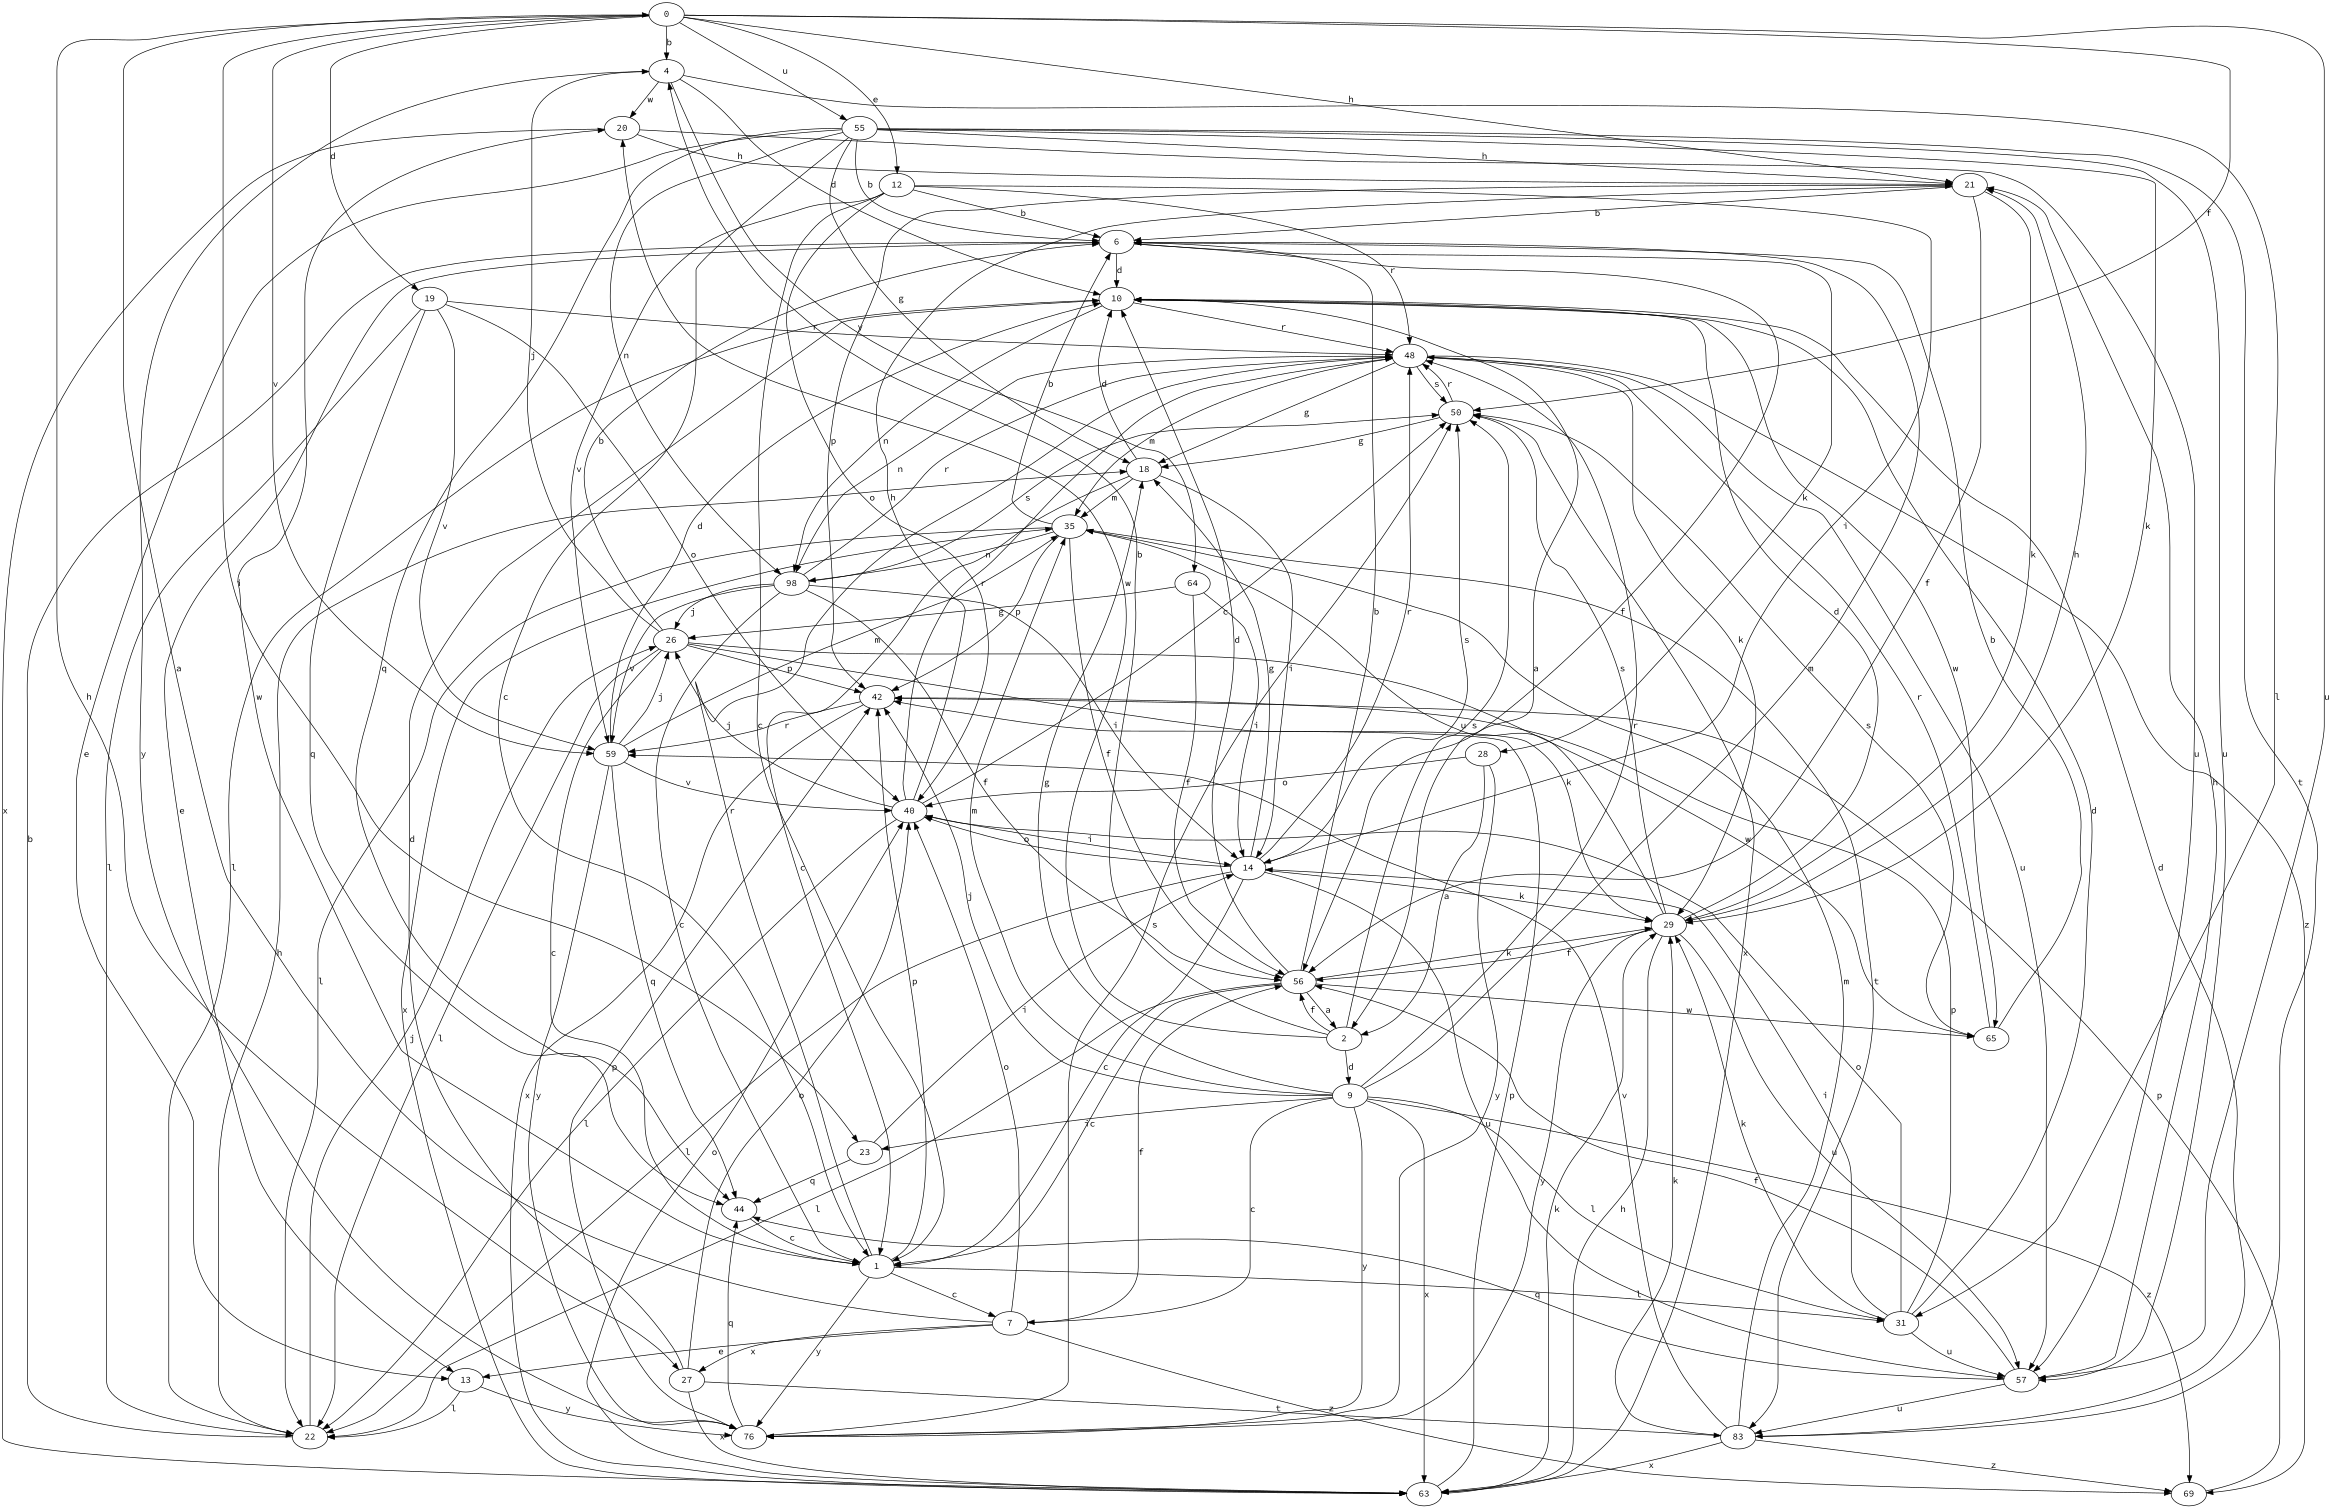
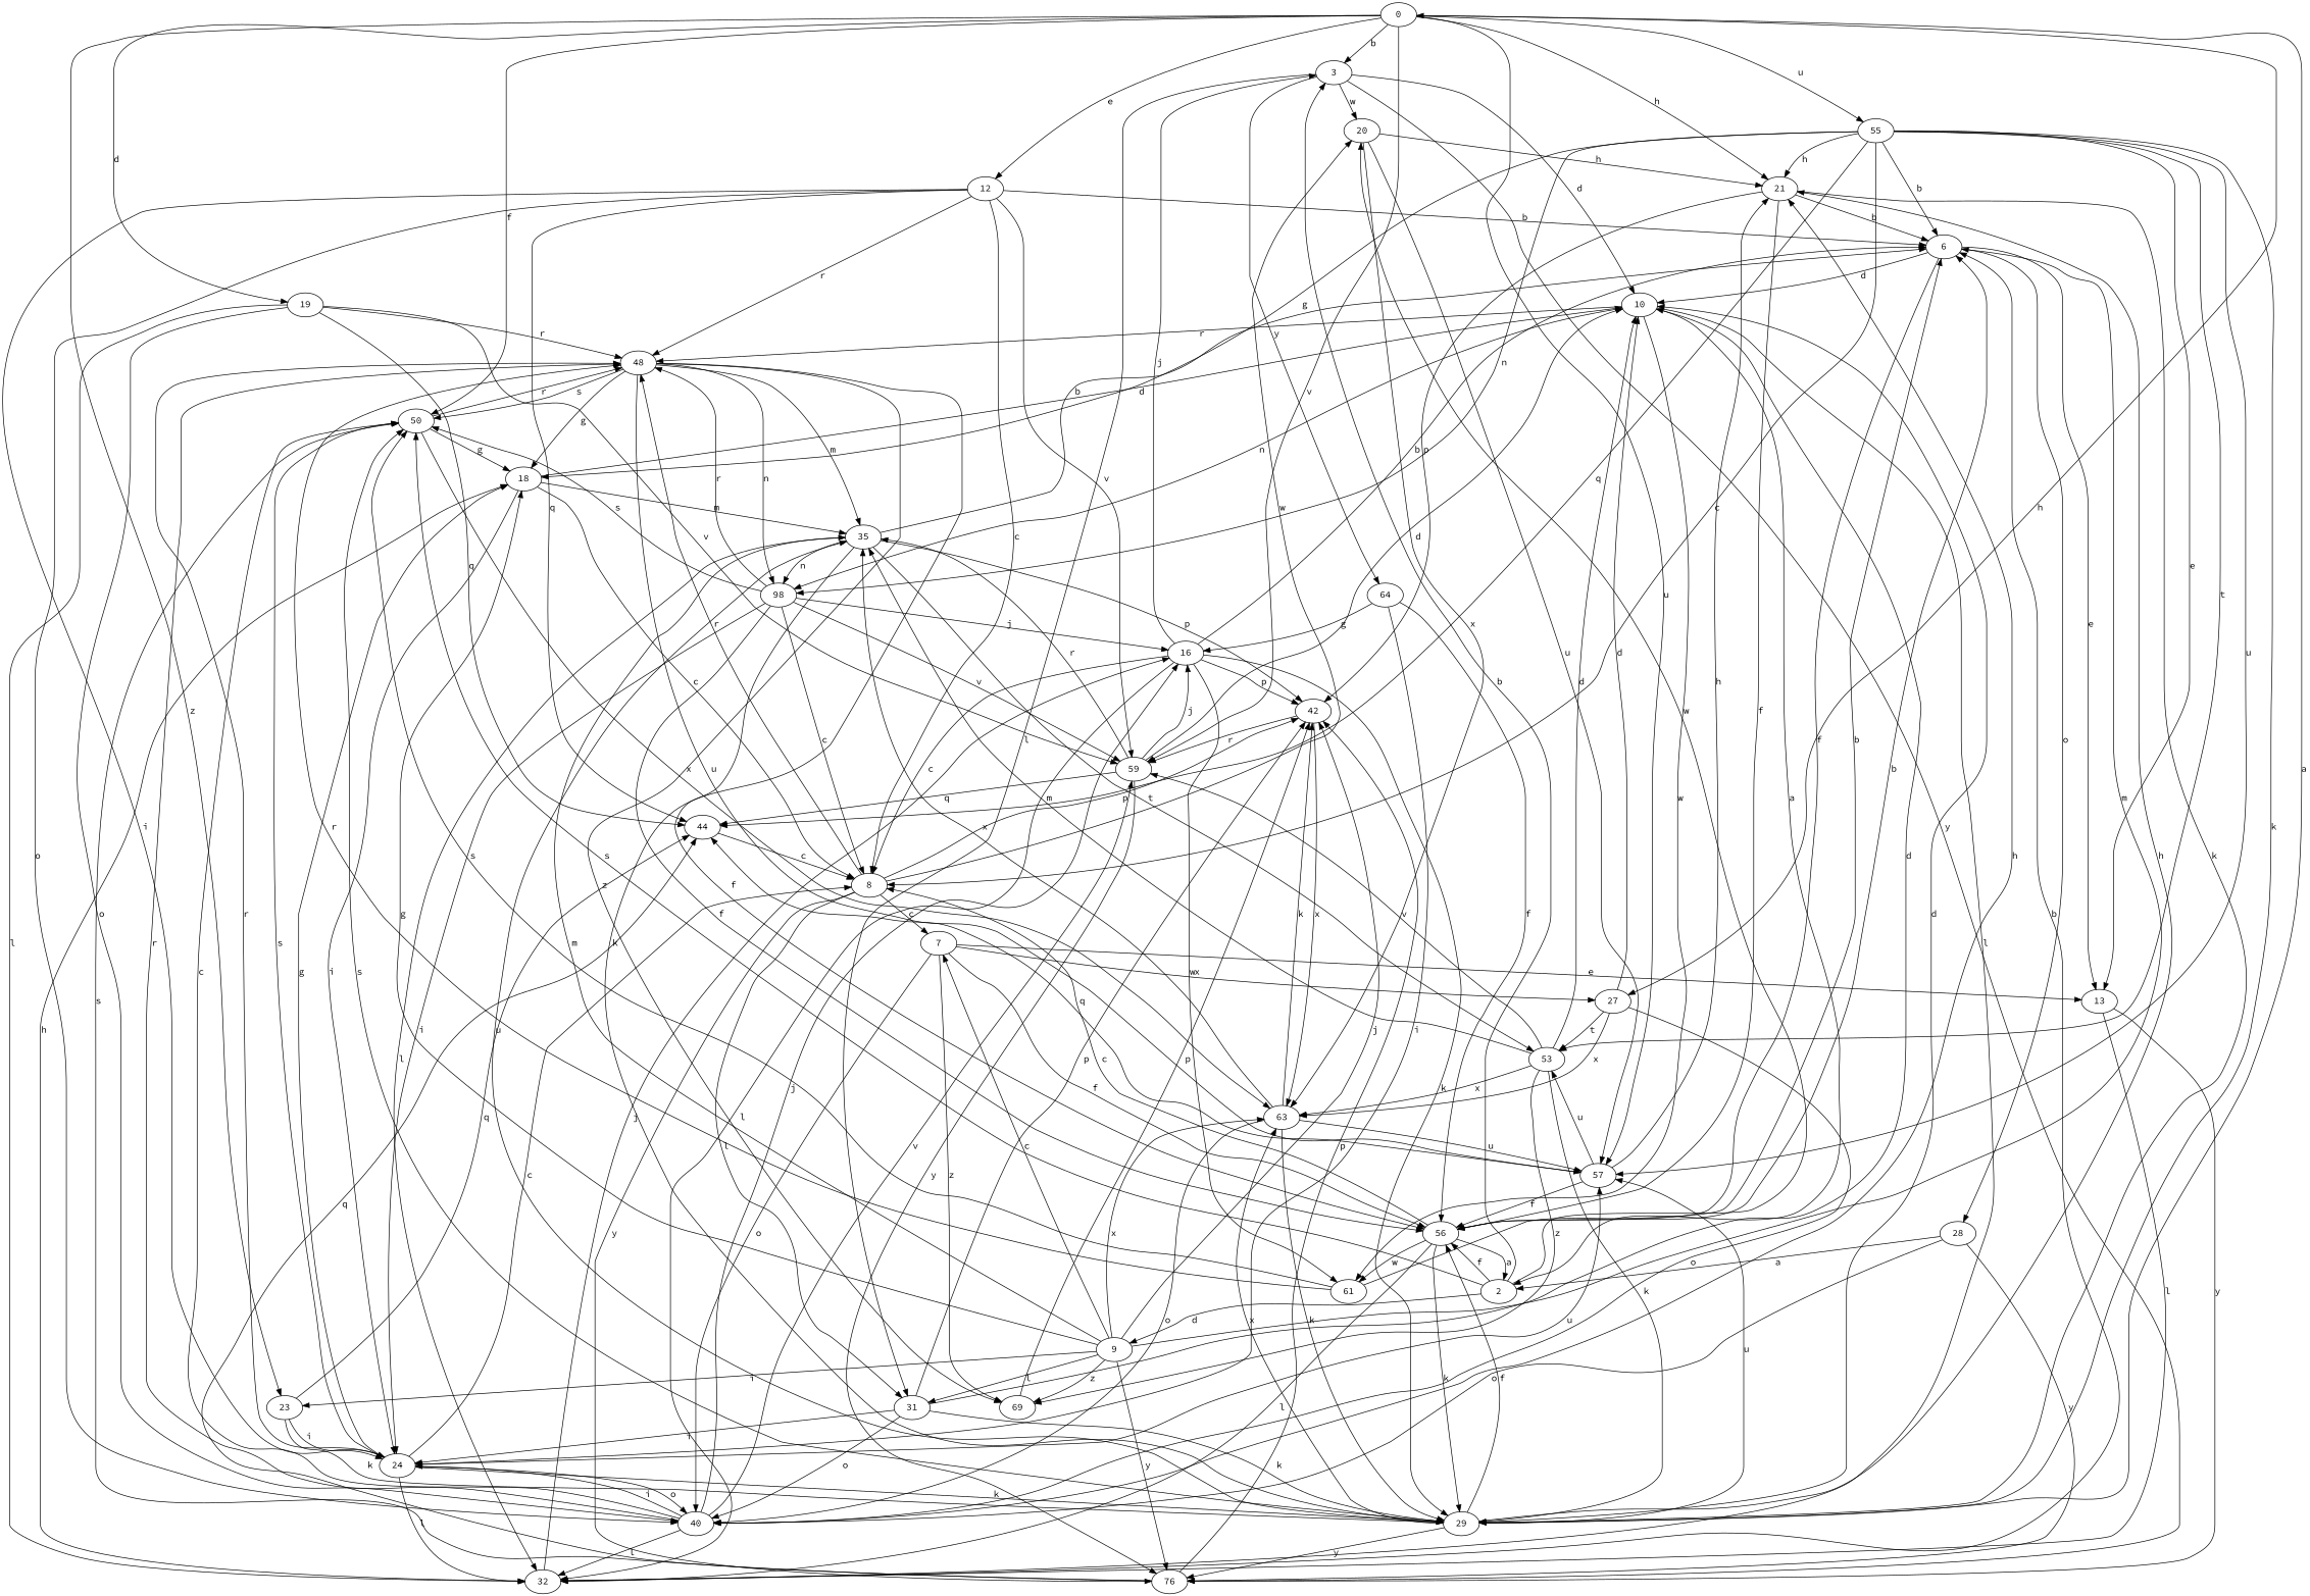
  strict digraph {
    fontname="Source Code Pro"
    node [fontname="Source Code Pro"]
    edge [fontname="Source Code Pro"]
    0
-   4
+   4 [label=3]
    12
    19
    21
    23
    27
    50
    55
    57
    59
    n12 [label=20]
    10
    31
    64
    n16 [label=76]
    44
    6
    40
-   8 [label=1]
+   8
    48
-   24 [label=14]
-   32 [label=22]
+   24
+   32
    n24 [label=56]
    29
    42
    63
-   53 [label=83]
+   53
    18
    13
    n31 [label=98]
-   26
+   26 [label=16]
    35
    2
    9
    7
    69
-   61 [label=65]
+   61
    28
    0 -> 4 [label=b]
    0 -> 12 [label=e]
    0 -> 19 [label=d]
    0 -> 21 [label=h]
-   0 -> 23 [label=i]
+   0 -> 23 [label=z]
    0 -> 27 [label=h]
    0 -> 50 [label=f]
    0 -> 55 [label=u]
    0 -> 57 [label=u]
    0 -> 59 [label=v]
    4 -> n12 [label=w]
    4 -> 10 [label=d]
    4 -> 31 [label=l]
    4 -> 64 [label=y]
    4 -> n16 [label=y]
    12 -> 59 [label=v]
+   12 -> 44 [label=q]
    12 -> 6 [label=b]
    12 -> 40 [label=o]
    12 -> 8 [label=c]
    12 -> 48 [label=r]
    12 -> 24 [label=i]
    19 -> 59 [label=v]
    19 -> 44 [label=q]
    19 -> 40 [label=o]
    19 -> 48 [label=r]
    19 -> 32 [label=l]
    21 -> 6 [label=b]
    21 -> n24 [label=f]
    21 -> 29 [label=k]
    21 -> 42 [label=p]
    23 -> 44 [label=q]
    23 -> 24 [label=i]
+   23 -> 29 [label=k]
    27 -> 10 [label=d]
    27 -> 40 [label=o]
    27 -> 63 [label=x]
    27 -> 53 [label=t]
    50 -> 48 [label=r]
    50 -> 63 [label=x]
    50 -> 18 [label=g]
    55 -> 21 [label=h]
    55 -> 57 [label=u]
    55 -> 44 [label=q]
    55 -> 6 [label=b]
    55 -> 8 [label=c]
    55 -> 29 [label=k]
    55 -> 53 [label=t]
    55 -> 18 [label=g]
    55 -> 13 [label=e]
    55 -> n31 [label=n]
    57 -> 21 [label=h]
    57 -> 44 [label=q]
    57 -> n24 [label=f]
    57 -> 53 [label=u]
    59 -> 10 [label=d]
    59 -> n16 [label=y]
    59 -> 44 [label=q]
    59 -> 26 [label=j]
-   59 -> 35 [label=m]
+   59 -> 35 [label=r]
    n12 -> 21 [label=h]
    n12 -> 57 [label=u]
    n12 -> 63 [label=x]
    10 -> 48 [label=r]
    10 -> 32 [label=l]
    10 -> n31 [label=n]
    10 -> 2 [label=a]
    10 -> 61 [label=w]
-   31 -> 57 [label=u]
+   63 -> 57 [label=u]
    31 -> 10 [label=d]
    31 -> 40 [label=o]
    31 -> 24 [label=i]
    31 -> 29 [label=k]
    31 -> 42 [label=p]
    64 -> 24 [label=i]
    64 -> n24 [label=f]
    64 -> 26 [label=g]
    n16 -> 50 [label=s]
    n16 -> 44 [label=q]
    n16 -> 42 [label=p]
    44 -> 8 [label=c]
    6 -> 10 [label=d]
    6 -> n24 [label=f]
    6 -> 13 [label=e]
-   6 -> 28 [label=k]
+   6 -> 28 [label=o]
    40 -> 21 [label=h]
    40 -> 50 [label=c]
-   59 -> 40 [label=v]
+   40 -> 59 [label=v]
    40 -> 48 [label=r]
    40 -> 24 [label=i]
    40 -> 32 [label=l]
    40 -> 26 [label=j]
    8 -> n12 [label=w]
    8 -> 31 [label=l]
    8 -> n16 [label=y]
    8 -> 48 [label=r]
    8 -> 42 [label=p]
    8 -> 7 [label=c]
    48 -> 50 [label=s]
    48 -> 57 [label=u]
    48 -> 29 [label=k]
    48 -> 18 [label=g]
    48 -> n31 [label=n]
    48 -> 35 [label=m]
    48 -> 69 [label=z]
    24 -> 50 [label=s]
    24 -> 57 [label=u]
    24 -> 40 [label=o]
    24 -> 8 [label=c]
    24 -> 48 [label=r]
    24 -> 32 [label=l]
    24 -> 29 [label=k]
    24 -> 18 [label=g]
    32 -> 6 [label=b]
    32 -> 18 [label=h]
    32 -> 26 [label=j]
-   n24 -> 10 [label=d]
    n24 -> 6 [label=b]
    n24 -> 8 [label=c]
    n24 -> 32 [label=l]
    n24 -> 29 [label=k]
    n24 -> 2 [label=a]
    n24 -> 61 [label=w]
    29 -> 21 [label=h]
    29 -> 50 [label=s]
    29 -> 57 [label=u]
    29 -> 10 [label=d]
    29 -> n16 [label=y]
    29 -> n24 [label=f]
-   29 -> 63 [label=h]
+   29 -> 63 [label=x]
    29 -> 35 [label=u]
    42 -> 59 [label=r]
    42 -> 63 [label=x]
    63 -> 40 [label=o]
    63 -> 29 [label=k]
-   63 -> 42 [label=p]
+   63 -> 42 [label=k]
    63 -> 35 [label=x]
    53 -> 59 [label=v]
    53 -> 10 [label=d]
    53 -> 29 [label=k]
    53 -> 63 [label=x]
    53 -> 35 [label=m]
    53 -> 69 [label=z]
    18 -> 10 [label=d]
    18 -> 8 [label=c]
    18 -> 24 [label=i]
    18 -> 35 [label=m]
    13 -> n16 [label=y]
    13 -> 32 [label=l]
    n31 -> 50 [label=s]
    n31 -> 59 [label=v]
    n31 -> 8 [label=c]
    n31 -> 48 [label=r]
    n31 -> 24 [label=i]
    n31 -> n24 [label=f]
    n31 -> 26 [label=j]
    26 -> 4 [label=j]
    26 -> 6 [label=b]
    26 -> 8 [label=c]
    26 -> 32 [label=l]
    26 -> 29 [label=k]
    26 -> 42 [label=p]
    26 -> 61 [label=w]
    35 -> 6 [label=b]
    35 -> 32 [label=l]
    35 -> n24 [label=f]
    35 -> 42 [label=p]
    35 -> 53 [label=t]
    35 -> n31 [label=n]
    2 -> 4 [label=b]
    2 -> 50 [label=s]
    2 -> n12 [label=w]
    2 -> n24 [label=f]
    2 -> 9 [label=d]
    9 -> 23 [label=i]
    9 -> 31 [label=l]
    9 -> n16 [label=y]
    9 -> 6 [label=m]
-   9 -> 48 [label=r]
    9 -> 42 [label=j]
    9 -> 63 [label=x]
    9 -> 18 [label=g]
    9 -> 35 [label=m]
    9 -> 7 [label=c]
    9 -> 69 [label=z]
-   7 -> 0 [label=a]
+   29 -> 0 [label=a]
    7 -> 27 [label=x]
    7 -> 40 [label=o]
    7 -> n24 [label=f]
    7 -> 13 [label=e]
    7 -> 69 [label=z]
    69 -> 42 [label=p]
    61 -> 50 [label=s]
    61 -> 6 [label=b]
    61 -> 48 [label=r]
    28 -> n16 [label=y]
    28 -> 40 [label=o]
    28 -> 2 [label=a]
  }
